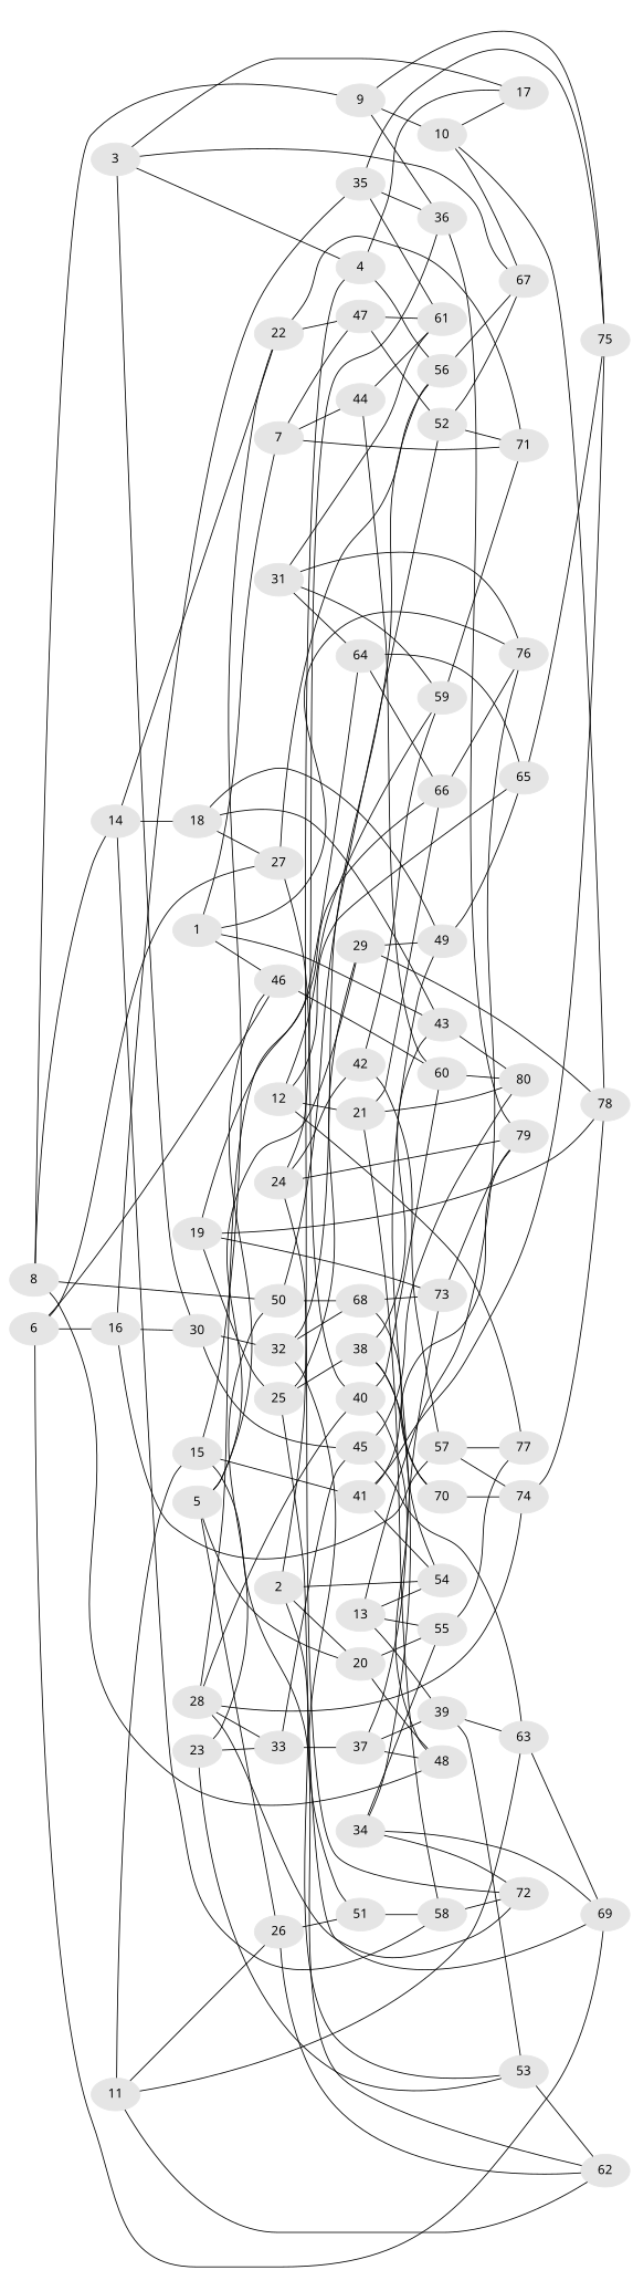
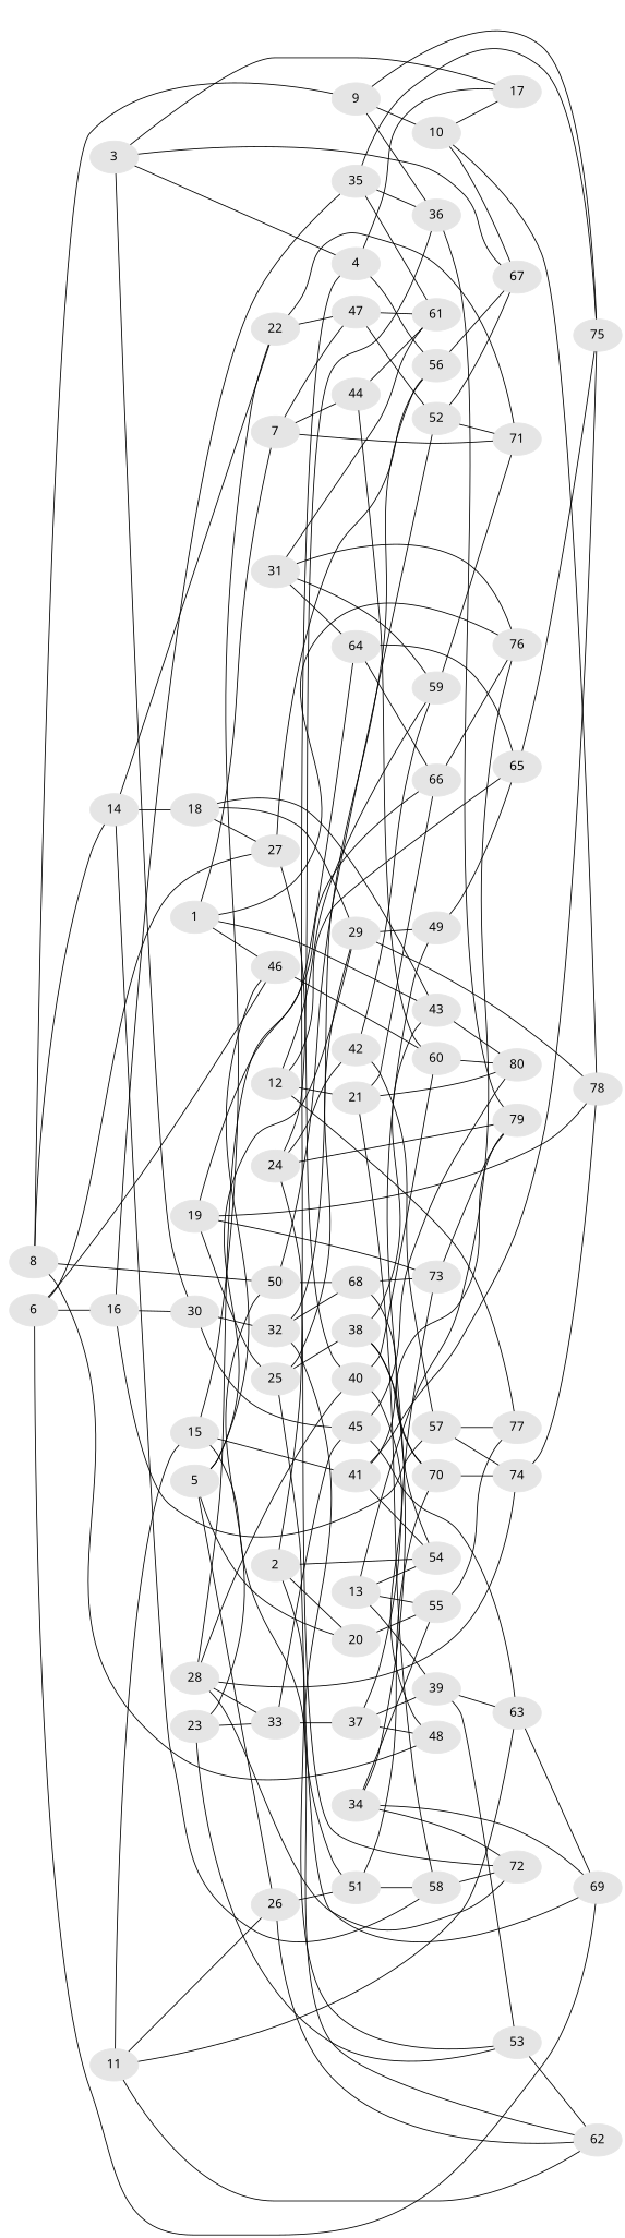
  graph {
    fontname="Noto Sans"
    rankdir=LR
    node [color=gray90 fontname="Noto Sans" style=filled]
    edge [fontname="Noto Sans"]
    1
    7
    43
    46
    76
    44
    47
    71
    80
    60
    2
    4
    20
    53
    54
    17
    56
    48
    55
    62
    3
    30
    67
    32
    45
    5
    26
    29
    51
    78
    49
    6
    16
    27
    69
    35
    57
    40
    61
    52
    8
    9
    14
    50
    10
    36
    75
    18
    22
    58
    68
    79
    11
    15
    63
    41
    12
    21
    59
    65
    77
    66
    13
    39
    72
    74
    19
    25
    73
    38
    23
    33
    37
    24
    42
    70
    28
    64
    31
    34
    1 -- 7
    1 -- 43
    1 -- 46
    1 -- 76
    7 -- 44
    7 -- 47
    7 -- 71
    43 -- 80
    46 -- 60
    44 -- 60
    44 -- 61
    47 -- 61
    47 -- 52
    60 -- 80
    2 -- 4
    2 -- 20
    2 -- 53
    2 -- 54
    4 -- 17
    4 -- 56
-   20 -- 48
    20 -- 55
    53 -- 62
    56 -- 67
    55 -- 77
    3 -- 4
    3 -- 17
    3 -- 30
    3 -- 67
    30 -- 32
    30 -- 45
    32 -- 56
    32 -- 51
    32 -- 68
    45 -- 80
    45 -- 63
    5 -- 46
    5 -- 20
    5 -- 26
    5 -- 29
    26 -- 62
    26 -- 51
    29 -- 78
    29 -- 49
    51 -- 58
+   51 -- 70
    49 -- 65
    6 -- 46
    6 -- 16
    6 -- 27
    6 -- 69
    16 -- 30
    16 -- 35
    16 -- 57
    27 -- 56
    27 -- 40
    35 -- 61
    35 -- 36
    35 -- 75
    57 -- 77
    57 -- 74
    40 -- 60
    40 -- 48
    52 -- 71
    52 -- 67
    8 -- 48
    8 -- 9
    8 -- 14
    8 -- 50
    9 -- 10
    9 -- 36
    9 -- 75
    14 -- 18
    14 -- 22
    14 -- 58
    50 -- 52
    50 -- 68
    10 -- 17
    10 -- 67
    10 -- 78
    36 -- 79
    18 -- 43
-   18 -- 49
+   18 -- 29
    18 -- 27
    22 -- 47
    22 -- 71
    58 -- 72
    68 -- 73
    68 -- 70
    11 -- 62
    11 -- 26
    11 -- 15
    11 -- 63
    15 -- 62
    15 -- 22
    15 -- 41
    63 -- 69
    41 -- 54
    41 -- 75
    41 -- 79
    12 -- 21
    12 -- 59
    12 -- 65
    12 -- 77
    21 -- 80
    21 -- 58
    21 -- 66
    59 -- 71
    65 -- 75
    66 -- 76
    13 -- 76
    13 -- 54
    13 -- 55
    13 -- 39
    39 -- 53
    39 -- 63
    74 -- 78
    19 -- 78
    19 -- 66
    19 -- 25
    19 -- 73
    25 -- 29
    25 -- 69
    25 -- 38
    73 -- 79
    38 -- 43
    38 -- 54
    38 -- 70
    23 -- 53
    23 -- 50
    23 -- 33
    33 -- 45
    33 -- 37
    37 -- 48
    37 -- 39
    37 -- 73
    24 -- 36
    24 -- 79
    24 -- 72
    24 -- 42
    42 -- 57
    42 -- 59
    70 -- 74
    28 -- 40
    28 -- 72
    28 -- 74
    28 -- 33
    28 -- 64
    64 -- 65
    64 -- 66
    31 -- 76
    31 -- 61
    31 -- 59
    31 -- 64
    34 -- 55
    34 -- 49
    34 -- 69
    34 -- 72
  }
